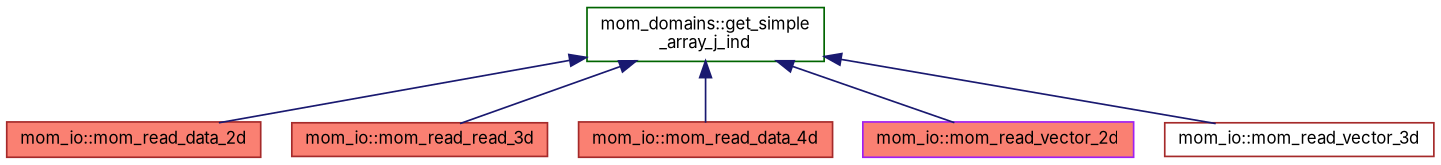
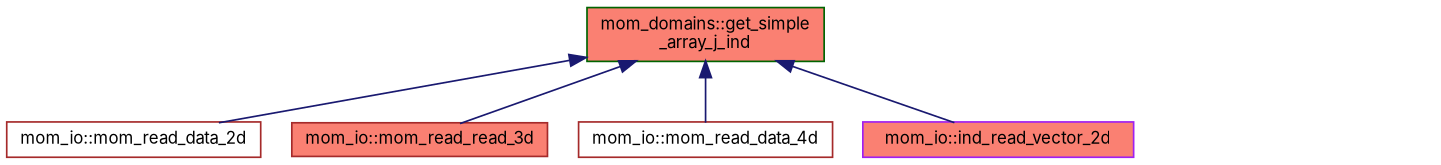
  digraph {
    fontname=Inter
    rankdir=TB
    node [color=brown fillcolor=white fontname=Inter fontsize=10 shape=record style=filled]
    edge [color=midnightblue dir=back fontname=Inter fontsize=10 labelfontname=Helvetica labelfontsize=10 style=solid]
-   n1 [color=darkgreen fontcolor=black height=0.2 label="mom_domains::get_simple\l_array_j_ind" width=0.4]
-   n2 [fillcolor=salmon height=0.2 label="mom_io::mom_read_data_2d" width=0.4]
+   n1 [color=darkgreen fillcolor=salmon fontcolor=black height=0.2 label="mom_domains::get_simple\l_array_j_ind" width=0.4]
+   n2 [height=0.2 label="mom_io::mom_read_data_2d" width=0.4]
    n3 [fillcolor=salmon height=0.2 label="mom_io::mom_read_read_3d" width=0.4]
-   n4 [fillcolor=salmon height=0.2 label="mom_io::mom_read_data_4d" width=0.4]
-   n5 [color=purple fillcolor=salmon height=0.2 label="mom_io::mom_read_vector_2d" width=0.4]
-   n6 [height=0.2 label="mom_io::mom_read_vector_3d" width=0.4]
+   n4 [height=0.2 label="mom_io::mom_read_data_4d" width=0.4]
+   n5 [color=purple fillcolor=salmon height=0.2 label="mom_io::ind_read_vector_2d" width=0.4]
    n1 -> n2
    n1 -> n3
    n1 -> n4
    n1 -> n5
-   n1 -> n6
  }
